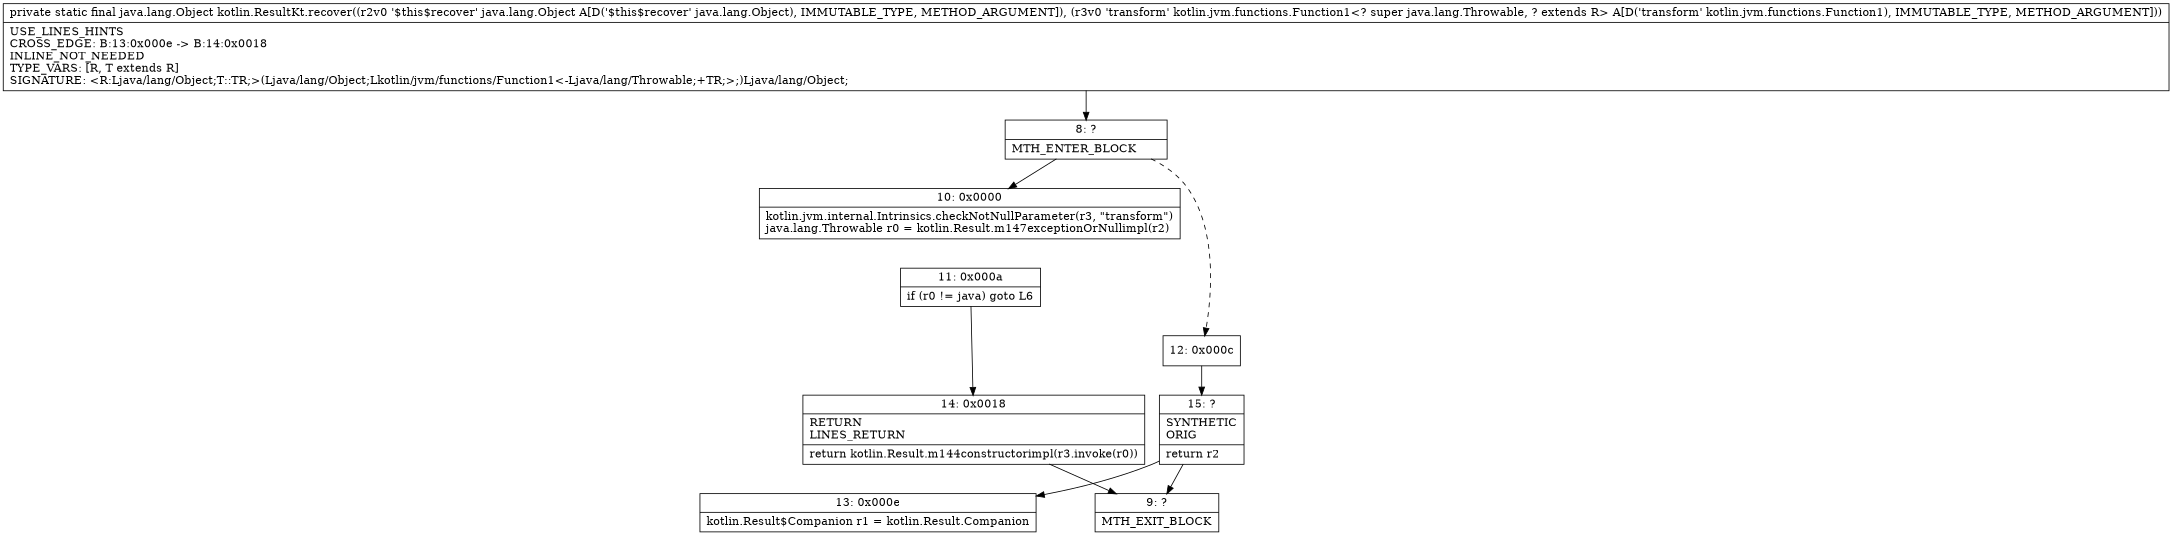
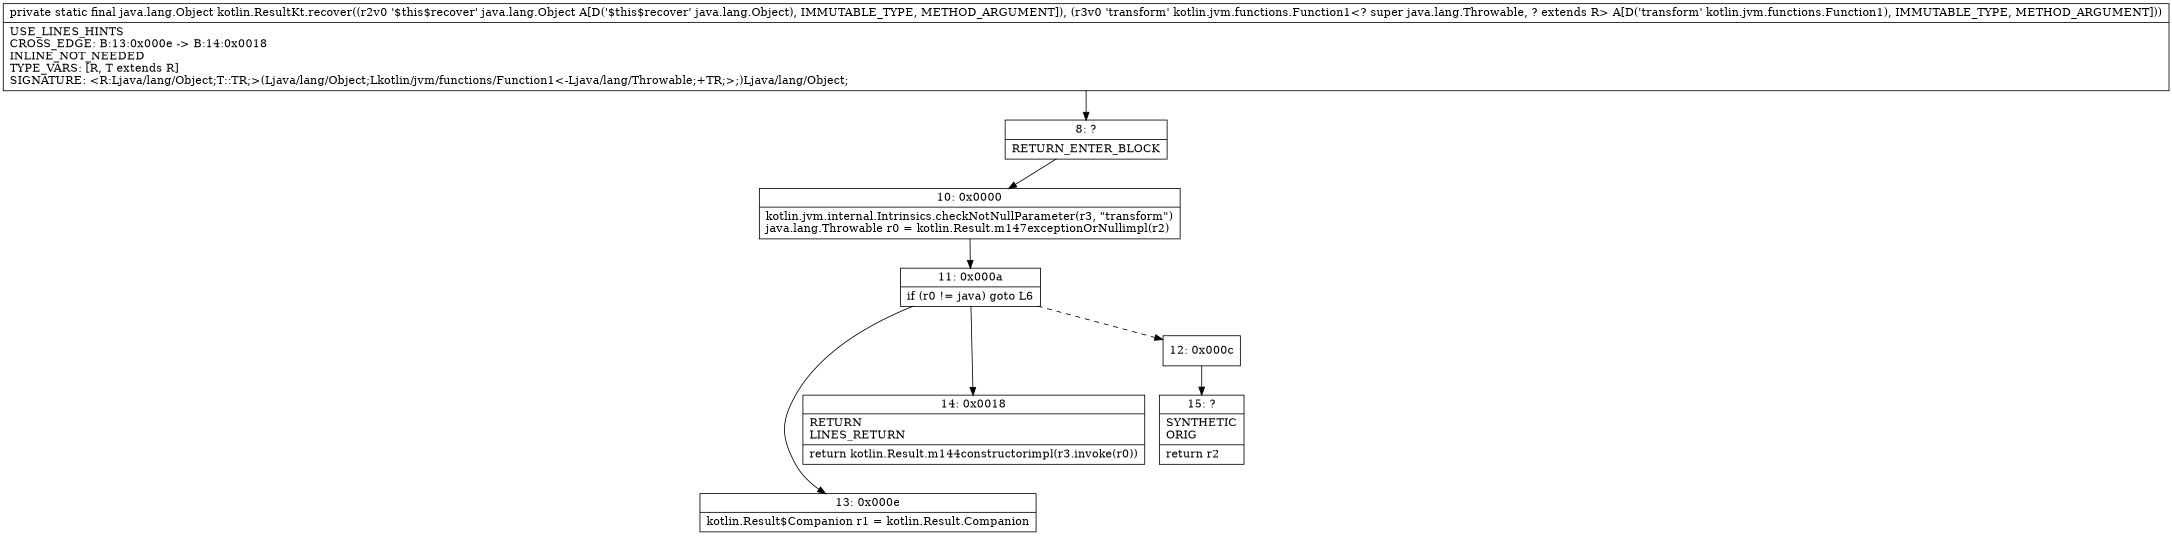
  digraph {
    node [shape=record]
-   n1 [label="{8\:\ ?|MTH_ENTER_BLOCK\l}"]
+   n1 [label="{8\:\ ?|RETURN_ENTER_BLOCK\l}"]
    n2 [label="{10\:\ 0x0000|kotlin.jvm.internal.Intrinsics.checkNotNullParameter(r3, \"transform\")\ljava.lang.Throwable r0 = kotlin.Result.m147exceptionOrNullimpl(r2)\l}"]
    n3 [label="{11\:\ 0x000a|if (r0 != java) goto L6\l}"]
    n4 [label="{12\:\ 0x000c}"]
    n5 [label="{13\:\ 0x000e|kotlin.Result$Companion r1 = kotlin.Result.Companion\l}"]
    n6 [label="{14\:\ 0x0018|RETURN\lLINES_RETURN\l|return kotlin.Result.m144constructorimpl(r3.invoke(r0))\l}"]
    n7 [label="{15\:\ ?|SYNTHETIC\lORIG\l|return r2\l}"]
-   n8 [label="{9\:\ ?|MTH_EXIT_BLOCK\l}"]
    n9 [label="{private static final java.lang.Object kotlin.ResultKt.recover((r2v0 '$this$recover' java.lang.Object A[D('$this$recover' java.lang.Object), IMMUTABLE_TYPE, METHOD_ARGUMENT]), (r3v0 'transform' kotlin.jvm.functions.Function1\<? super java.lang.Throwable, ? extends R\> A[D('transform' kotlin.jvm.functions.Function1), IMMUTABLE_TYPE, METHOD_ARGUMENT]))  | USE_LINES_HINTS\lCROSS_EDGE: B:13:0x000e \-\> B:14:0x0018\lINLINE_NOT_NEEDED\lTYPE_VARS: [R, T extends R]\lSIGNATURE: \<R:Ljava\/lang\/Object;T::TR;\>(Ljava\/lang\/Object;Lkotlin\/jvm\/functions\/Function1\<\-Ljava\/lang\/Throwable;+TR;\>;)Ljava\/lang\/Object;\l}"]
    n1 -> n2
-   n1 -> n4 [style=dashed]
-   n7 -> n5
+   n2 -> n3
+   n3 -> n4 [style=dashed]
+   n3 -> n5
    n3 -> n6
    n4 -> n7
-   n6 -> n8
-   n7 -> n8
    n9 -> n1
  }
